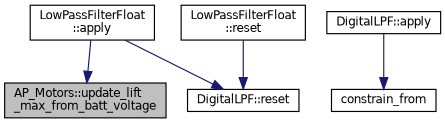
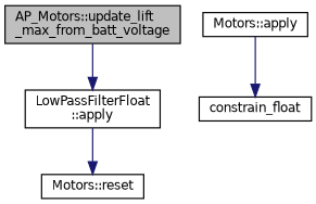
  digraph {
    rankdir=TB
    node [color=black fillcolor=white fontname=Helvetica fontsize=10 shape=record style=filled]
    edge [color=midnightblue fontname=Helvetica fontsize=10 labelfontname=Helvetica labelfontsize=10 style=solid]
    n1 [fillcolor=grey75 fontcolor=black height=0.2 label="AP_Motors::update_lift\l_max_from_batt_voltage" width=0.4]
    n2 [height=0.2 label="LowPassFilterFloat\l::apply" width=0.4]
-   n3 [height=0.2 label="LowPassFilterFloat\l::reset" width=0.4]
-   n4 [height=0.2 label="DigitalLPF::reset" width=0.4]
-   n5 [height=0.2 label=constrain_from width=0.4]
-   n6 [height=0.2 label="DigitalLPF::apply" width=0.4]
-   n2 -> n1
+   n4 [height=0.2 label="Motors::reset" width=0.4]
+   n5 [height=0.2 label=constrain_float width=0.4]
+   n6 [height=0.2 label="Motors::apply" width=0.4]
+   n1 -> n2
    n2 -> n4
-   n3 -> n4
    n6 -> n5
  }
